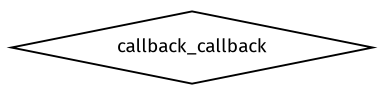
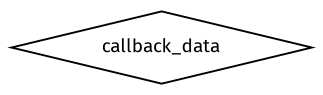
  digraph {
    rankdir=LR
    fontname="Fira Sans"
-   n1 [color=black fillcolor=white fontname="Fira Sans" fontsize=10 height=0.2 label=callback_callback shape=diamond style=filled width=0.4]
+   n1 [color=black fillcolor=white fontname="Fira Sans" fontsize=10 height=0.2 label=callback_data shape=diamond style=filled width=0.4]
  }
